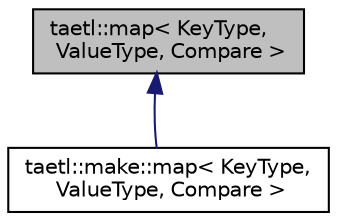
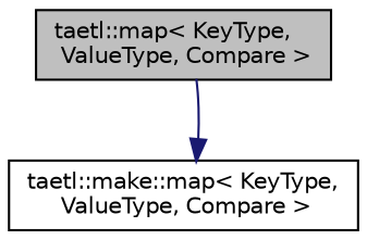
  digraph {
    node [color=black fontname=Helvetica fontsize=10 shape=record style=filled]
    n1 [fillcolor=grey75 fontcolor=black height=0.2 label="taetl::map\< KeyType,\l ValueType, Compare \>" width=0.4]
    n2 [fillcolor=white height=0.2 label="taetl::make::map\< KeyType,\l ValueType, Compare \>" width=0.4]
-   n1 -> n2 [color=midnightblue dir=back fontname=Helvetica fontsize=10 labelfontname=Helvetica labelfontsize=10 style=solid]
+   n2 -> n1 [color=midnightblue dir=back fontname=Helvetica fontsize=10 labelfontname=Helvetica labelfontsize=10 style=solid]
  }
